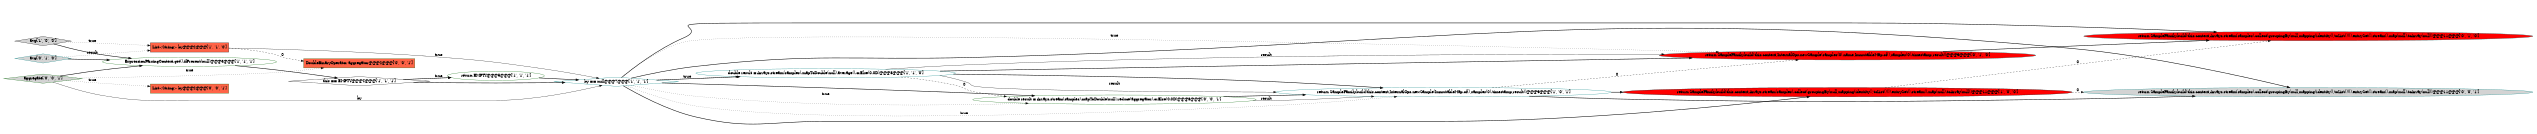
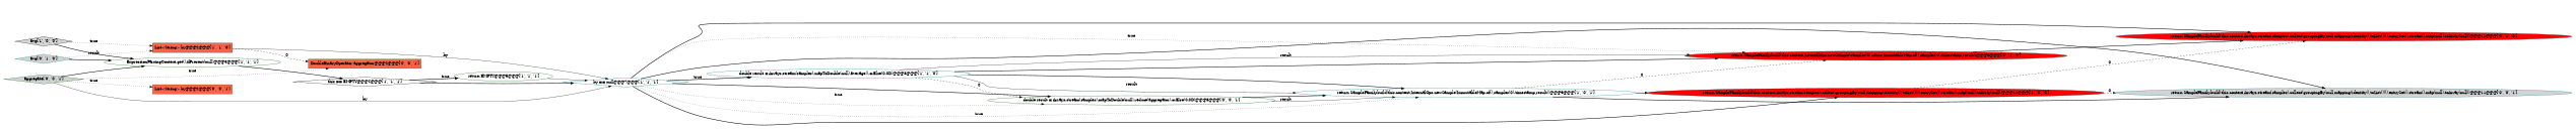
  digraph {
    rankdir=LR
    node [color=teal fillcolor=white shape=ellipse style=filled]
    edge [style=bold]
    n1 [color=darkgreen label="return EMPTY@@@5@@@['1', '1', '1']"]
    n2 [label="by == null@@@7@@@['1', '1', '1']" shape=diamond]
    n3 [fillcolor=red label="return SampleFamily.build(this.context,Arrays.stream(samples).collect(groupingBy(null,mapping(identity(),toList()))).entrySet().stream().map(null).toArray(null))@@@11@@@['0', '1', '0']"]
    n4 [label="double result = Arrays.stream(samples).mapToDouble(null).average().orElse(0.0D)@@@8@@@['1', '1', '0']"]
    n5 [label="return SampleFamily.build(this.context,InternalOps.newSample(ImmutableMap.of(),samples(0(.timestamp,result))@@@9@@@['1', '0', '1']"]
    n6 [color=darkgreen label="double result = Arrays.stream(samples).mapToDouble(null).reduce(aggregator).orElse(0.0D)@@@8@@@['0', '0', '1']"]
    n7 [fillcolor=red label="return SampleFamily.build(this.context,InternalOps.newSample(samples(0(.name,ImmutableMap.of(),samples(0(.timestamp,result))@@@9@@@['0', '1', '0']"]
    n8 [fillcolor=lightgray label="return SampleFamily.build(this.context,Arrays.stream(samples).collect(groupingBy(null,mapping(identity(),toList()))).entrySet().stream().map(null).toArray(null))@@@11@@@['0', '0', '1']"]
    n9 [color=black fillcolor=red label="return SampleFamily.build(this.context,Arrays.stream(samples).collect(groupingBy(null,mapping(identity(),toList()))).entrySet().stream().map(null).toArray(null))@@@11@@@['1', '0', '0']"]
    n10 [color=darkgreen fillcolor=lightgray label="aggregate['0', '0', '1']" shape=diamond]
    n11 [color=darkgreen fillcolor=tomato label="DoubleBinaryOperator aggregator@@@2@@@['0', '0', '1']" shape=box]
    n12 [color=darkgreen fillcolor=tomato label="List<String> by@@@2@@@['0', '0', '1']" shape=box]
    n13 [color=darkgreen label="ExpressionParsingContext.get().ifPresent(null)@@@3@@@['1', '1', '1']"]
    n14 [color=black label="this == EMPTY@@@4@@@['1', '1', '1']" shape=diamond]
    n15 [color=black fillcolor=lightgray label="avg['1', '0', '0']" shape=diamond]
    n16 [color=black fillcolor=tomato label="List<String> by@@@2@@@['1', '1', '0']" shape=box]
    n17 [fillcolor=lightgray label="avg['0', '1', '0']" shape=diamond]
-   n1 -> n2
+   n1 -> n2 [style=solid]
    n2 -> n3
    n2 -> n4 [label=true style=dotted]
    n2 -> n4
    n2 -> n5 [label=true style=dotted]
    n2 -> n6 [label=true style=dotted]
    n2 -> n6
    n2 -> n7 [label=true style=dotted]
    n2 -> n8
    n2 -> n9
    n4 -> n5
    n4 -> n5 [label=result style=solid]
    n4 -> n6 [label=0 style=dashed]
    n4 -> n7
    n4 -> n7 [label=result style=solid]
    n5 -> n7 [label=0 style=dashed]
    n5 -> n8
    n5 -> n9
    n6 -> n5
    n6 -> n5 [label=result style=solid]
    n7 -> n3
    n9 -> n3 [label=0 style=dashed]
    n9 -> n8 [label=0 style=dashed]
    n10 -> n2 [label=by style=solid]
    n10 -> n11 [label=true style=dotted]
    n10 -> n12 [label=true style=dotted]
    n10 -> n13
    n13 -> n14
    n14 -> n1 [label=true style=dotted]
    n14 -> n1
    n14 -> n2
    n15 -> n13
    n15 -> n16 [label=true style=dotted]
-   n16 -> n2 [label=true style=solid]
+   n16 -> n2 [label=by style=solid]
    n16 -> n11 [label=0 style=dashed]
    n17 -> n13
    n17 -> n16 [label=result style=dotted]
  }
